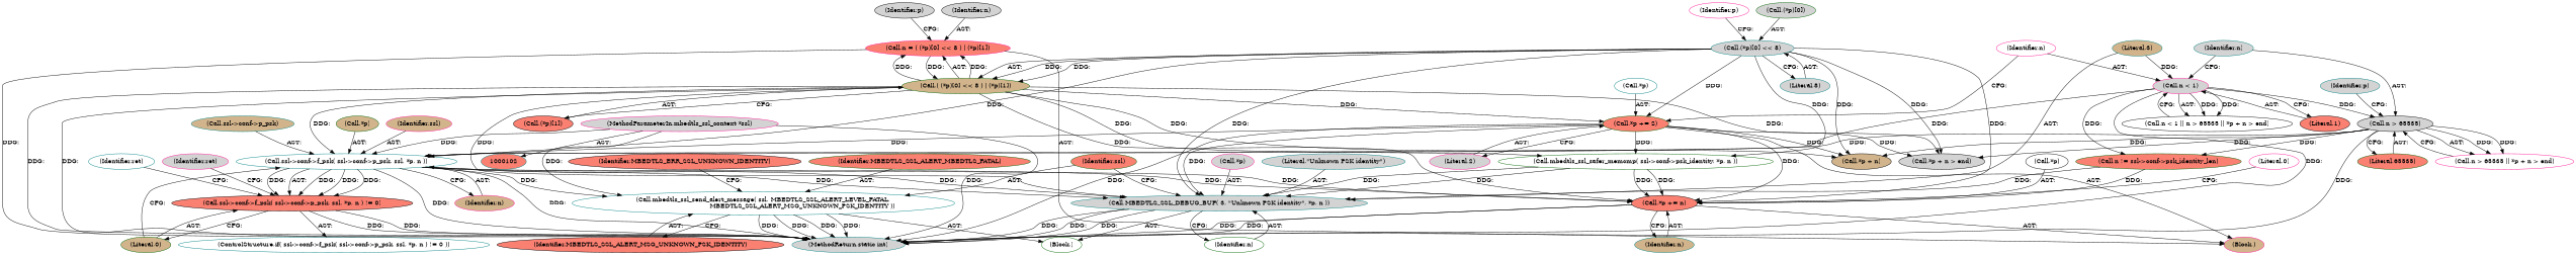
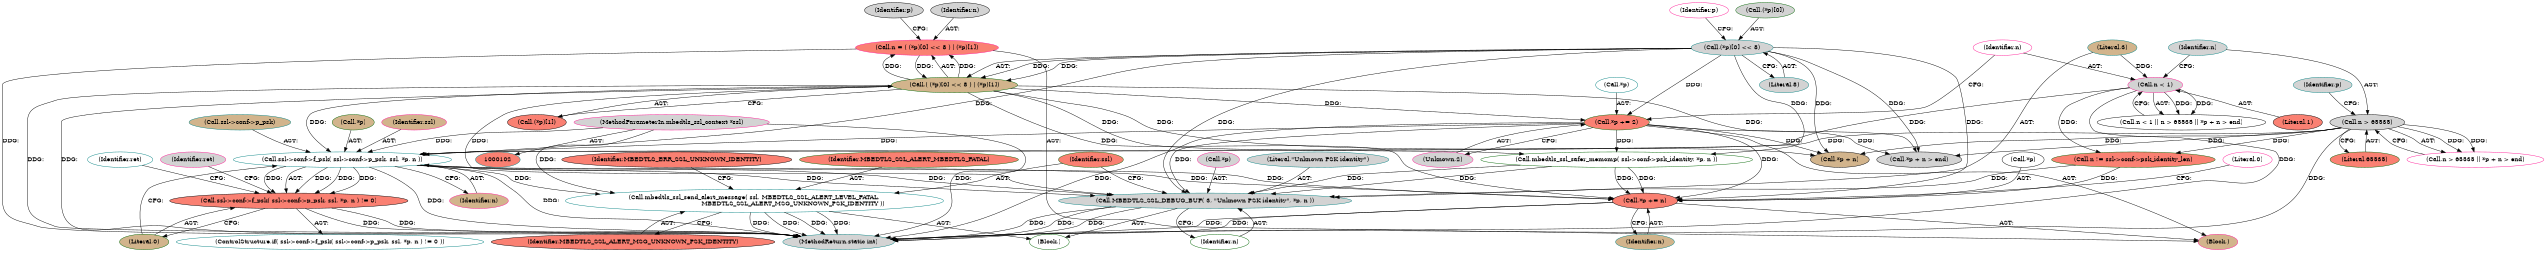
  digraph {
    node [color=teal fillcolor=lightgrey style=filled]
    n1 [fillcolor=white label="(Call,ssl->conf->f_psk( ssl->conf->p_psk, ssl, *p, n ))"]
    n2 [color=black fillcolor=salmon label="(Call,ssl->conf->f_psk( ssl->conf->p_psk, ssl, *p, n ) != 0)"]
    n3 [label="(Call,MBEDTLS_SSL_DEBUG_BUF( 3, \"Unknown PSK identity\", *p, n ))"]
    n4 [fillcolor=white label="(Call,mbedtls_ssl_send_alert_message( ssl, MBEDTLS_SSL_ALERT_LEVEL_FATAL,\n                                        MBEDTLS_SSL_ALERT_MSG_UNKNOWN_PSK_IDENTITY ))"]
    n5 [color=black fillcolor=salmon label="(Call,*p += n)"]
    n6 [label="(MethodReturn,static int)"]
    n7 [color=deeppink fillcolor=tan label="(Identifier,n)"]
    n8 [color=darkgreen fillcolor=tan label="(Literal,0)"]
    n9 [fillcolor=white label="(ControlStructure,if( ssl->conf->f_psk( ssl->conf->p_psk, ssl, *p, n ) != 0 ))"]
    n10 [color=darkgreen fillcolor=white label="(Block,)"]
    n11 [color=darkgreen fillcolor=white label="(Identifier,n)"]
    n12 [color=black fillcolor=salmon label="(Identifier,MBEDTLS_SSL_ALERT_MSG_UNKNOWN_PSK_IDENTITY)"]
    n13 [color=deeppink fillcolor=tan label="(Block,)"]
    n14 [fillcolor=tan label="(Identifier,n)"]
    n15 [color=deeppink label="(MethodParameterIn,mbedtls_ssl_context *ssl)"]
    1000102 [fillcolor=salmon]
    n17 [color=darkgreen fillcolor=salmon label="(Call,*p += 2)"]
    n18 [color=black label="(Call,*p + n > end)"]
-   n19 [color=deeppink label="(Literal,2)"]
+   n19 [color=deeppink label="(Unknown,2)"]
    n20 [color=darkgreen fillcolor=white label="(Call,mbedtls_ssl_safer_memcmp( ssl->conf->psk_identity, *p, n ))"]
    n21 [color=black fillcolor=tan label="(Call,*p + n)"]
    n22 [color=darkgreen fillcolor=tan label="(Call,( (*p)[0] << 8 ) | (*p)[1])"]
    n23 [color=deeppink fillcolor=salmon label="(Call,n = ( (*p)[0] << 8 ) | (*p)[1])"]
    n24 [color=black fillcolor=salmon label="(Call,(*p)[1])"]
    n25 [label="(Call,(*p)[0] << 8)"]
    n26 [label="(Literal,8)"]
    n27 [color=black label="(Call,n > 65535)"]
    n28 [color=darkgreen fillcolor=salmon label="(Literal,65535)"]
    n29 [color=deeppink fillcolor=white label="(Call,n > 65535 || *p + n > end)"]
    n30 [color=darkgreen fillcolor=salmon label="(Call,n != ssl->conf->psk_identity_len)"]
    n31 [color=deeppink label="(Call,n < 1)"]
    n32 [color=black fillcolor=white label="(Call,n < 1 || n > 65535 || *p + n > end)"]
    n33 [color=black fillcolor=salmon label="(Literal,1)"]
    n34 [color=deeppink fillcolor=tan label="(Identifier,ssl)"]
    n35 [color=deeppink label="(Call,*p)"]
    n36 [color=deeppink fillcolor=white label="(Identifier,p)"]
    n37 [label="(Literal,\"Unknown PSK identity\")"]
    n38 [fillcolor=tan label="(Call,ssl->conf->p_psk)"]
    n39 [fillcolor=white label="(Identifier,ret)"]
    n40 [color=black fillcolor=white label="(Call,*p)"]
    n41 [fillcolor=tan label="(Literal,3)"]
    n42 [color=black fillcolor=salmon label="(Identifier,MBEDTLS_ERR_SSL_UNKNOWN_IDENTITY)"]
    n43 [color=deeppink fillcolor=white label="(Identifier,n)"]
    n44 [color=black label="(Identifier,p)"]
    n45 [color=deeppink label="(Identifier,ret)"]
    n46 [color=darkgreen fillcolor=salmon label="(Identifier,ssl)"]
    n47 [color=darkgreen fillcolor=tan label="(Call,*p)"]
    n48 [label="(Identifier,p)"]
    n49 [color=deeppink fillcolor=white label="(Literal,0)"]
    n50 [color=darkgreen label="(Call,(*p)[0])"]
    n51 [color=black label="(Identifier,n)"]
    n52 [label="(Identifier,n)"]
    n53 [color=darkgreen fillcolor=salmon label="(Identifier,MBEDTLS_SSL_ALERT_MBEDTLS_FATAL)"]
    n54 [fillcolor=white label="(Call,*p)"]
    n1 -> n2 [label="AST: "]
    n1 -> n2 [label="DDG: "]
    n1 -> n2 [label="DDG: "]
    n1 -> n2 [label="DDG: "]
    n1 -> n2 [label="DDG: "]
    n1 -> n3 [label="DDG: "]
    n1 -> n3 [label="DDG: "]
    n1 -> n4 [label="DDG: "]
    n1 -> n5 [label="DDG: "]
    n1 -> n5 [label="DDG: "]
    n1 -> n6 [label="DDG: "]
    n1 -> n6 [label="DDG: "]
    n1 -> n7 [label="CFG: "]
    n2 -> n6 [label="DDG: "]
    n2 -> n6 [label="DDG: "]
    n2 -> n8 [label="CFG: "]
    n2 -> n9 [label="AST: "]
    n3 -> n6 [label="DDG: "]
    n3 -> n6 [label="DDG: "]
    n3 -> n6 [label="DDG: "]
    n3 -> n10 [label="AST: "]
    n3 -> n11 [label="CFG: "]
    n4 -> n6 [label="DDG: "]
    n4 -> n6 [label="DDG: "]
    n4 -> n6 [label="DDG: "]
    n4 -> n6 [label="DDG: "]
    n4 -> n10 [label="AST: "]
    n4 -> n12 [label="CFG: "]
    n5 -> n6 [label="DDG: "]
    n5 -> n6 [label="DDG: "]
    n5 -> n13 [label="AST: "]
    n5 -> n14 [label="CFG: "]
    n7 -> n1 [label="AST: "]
    n8 -> n1 [label="CFG: "]
    n8 -> n2 [label="AST: "]
    n11 -> n3 [label="AST: "]
    n12 -> n4 [label="AST: "]
    n14 -> n5 [label="AST: "]
    n15 -> n1 [label="DDG: "]
    n15 -> n4 [label="DDG: "]
    n15 -> n6 [label="DDG: "]
    n15 -> 1000102 [label="AST: "]
    n17 -> n1 [label="DDG: "]
    n17 -> n3 [label="DDG: "]
    n17 -> n5 [label="DDG: "]
    n17 -> n6 [label="DDG: "]
    n17 -> n13 [label="AST: "]
    n17 -> n18 [label="DDG: "]
    n17 -> n19 [label="CFG: "]
    n17 -> n20 [label="DDG: "]
    n17 -> n21 [label="DDG: "]
    n19 -> n17 [label="AST: "]
    n20 -> n3 [label="DDG: "]
    n20 -> n3 [label="DDG: "]
    n20 -> n5 [label="DDG: "]
    n20 -> n5 [label="DDG: "]
    n22 -> n1 [label="DDG: "]
    n22 -> n3 [label="DDG: "]
    n22 -> n5 [label="DDG: "]
    n22 -> n6 [label="DDG: "]
    n22 -> n6 [label="DDG: "]
    n22 -> n17 [label="DDG: "]
    n22 -> n18 [label="DDG: "]
    n22 -> n20 [label="DDG: "]
    n22 -> n21 [label="DDG: "]
    n22 -> n23 [label="AST: "]
    n22 -> n23 [label="DDG: "]
    n22 -> n23 [label="DDG: "]
    n22 -> n24 [label="CFG: "]
    n23 -> n6 [label="DDG: "]
    n23 -> n13 [label="AST: "]
    n23 -> n22 [label="DDG: "]
    n24 -> n22 [label="AST: "]
    n25 -> n1 [label="DDG: "]
    n25 -> n3 [label="DDG: "]
    n25 -> n5 [label="DDG: "]
    n25 -> n17 [label="DDG: "]
    n25 -> n18 [label="DDG: "]
    n25 -> n20 [label="DDG: "]
    n25 -> n21 [label="DDG: "]
    n25 -> n22 [label="AST: "]
    n25 -> n22 [label="DDG: "]
    n25 -> n22 [label="DDG: "]
    n25 -> n26 [label="CFG: "]
    n26 -> n25 [label="AST: "]
    n27 -> n1 [label="DDG: "]
    n27 -> n6 [label="DDG: "]
    n27 -> n18 [label="DDG: "]
    n27 -> n21 [label="DDG: "]
    n27 -> n28 [label="CFG: "]
    n27 -> n29 [label="AST: "]
    n27 -> n29 [label="DDG: "]
    n27 -> n29 [label="DDG: "]
    n27 -> n30 [label="DDG: "]
    n28 -> n27 [label="AST: "]
    n29 -> n27 [label="CFG: "]
    n30 -> n3 [label="DDG: "]
    n30 -> n5 [label="DDG: "]
    n31 -> n1 [label="DDG: "]
    n31 -> n6 [label="DDG: "]
-   n31 -> n27 [label="DDG: "]
    n31 -> n30 [label="DDG: "]
    n31 -> n32 [label="AST: "]
    n31 -> n32 [label="DDG: "]
    n31 -> n32 [label="DDG: "]
-   n31 -> n33 [label="CFG: "]
    n32 -> n31 [label="CFG: "]
    n33 -> n31 [label="AST: "]
    n34 -> n1 [label="AST: "]
    n35 -> n3 [label="AST: "]
    n36 -> n25 [label="CFG: "]
    n37 -> n3 [label="AST: "]
    n38 -> n1 [label="AST: "]
    n39 -> n2 [label="CFG: "]
    n40 -> n5 [label="AST: "]
    n41 -> n3 [label="AST: "]
    n41 -> n31 [label="DDG: "]
    n42 -> n4 [label="CFG: "]
    n43 -> n17 [label="CFG: "]
    n43 -> n31 [label="AST: "]
    n44 -> n23 [label="CFG: "]
    n45 -> n2 [label="CFG: "]
    n46 -> n3 [label="CFG: "]
    n46 -> n4 [label="AST: "]
    n47 -> n1 [label="AST: "]
    n48 -> n27 [label="CFG: "]
    n49 -> n5 [label="CFG: "]
    n50 -> n25 [label="AST: "]
    n51 -> n23 [label="AST: "]
    n52 -> n27 [label="AST: "]
    n52 -> n31 [label="CFG: "]
    n53 -> n4 [label="AST: "]
    n54 -> n17 [label="AST: "]
  }
